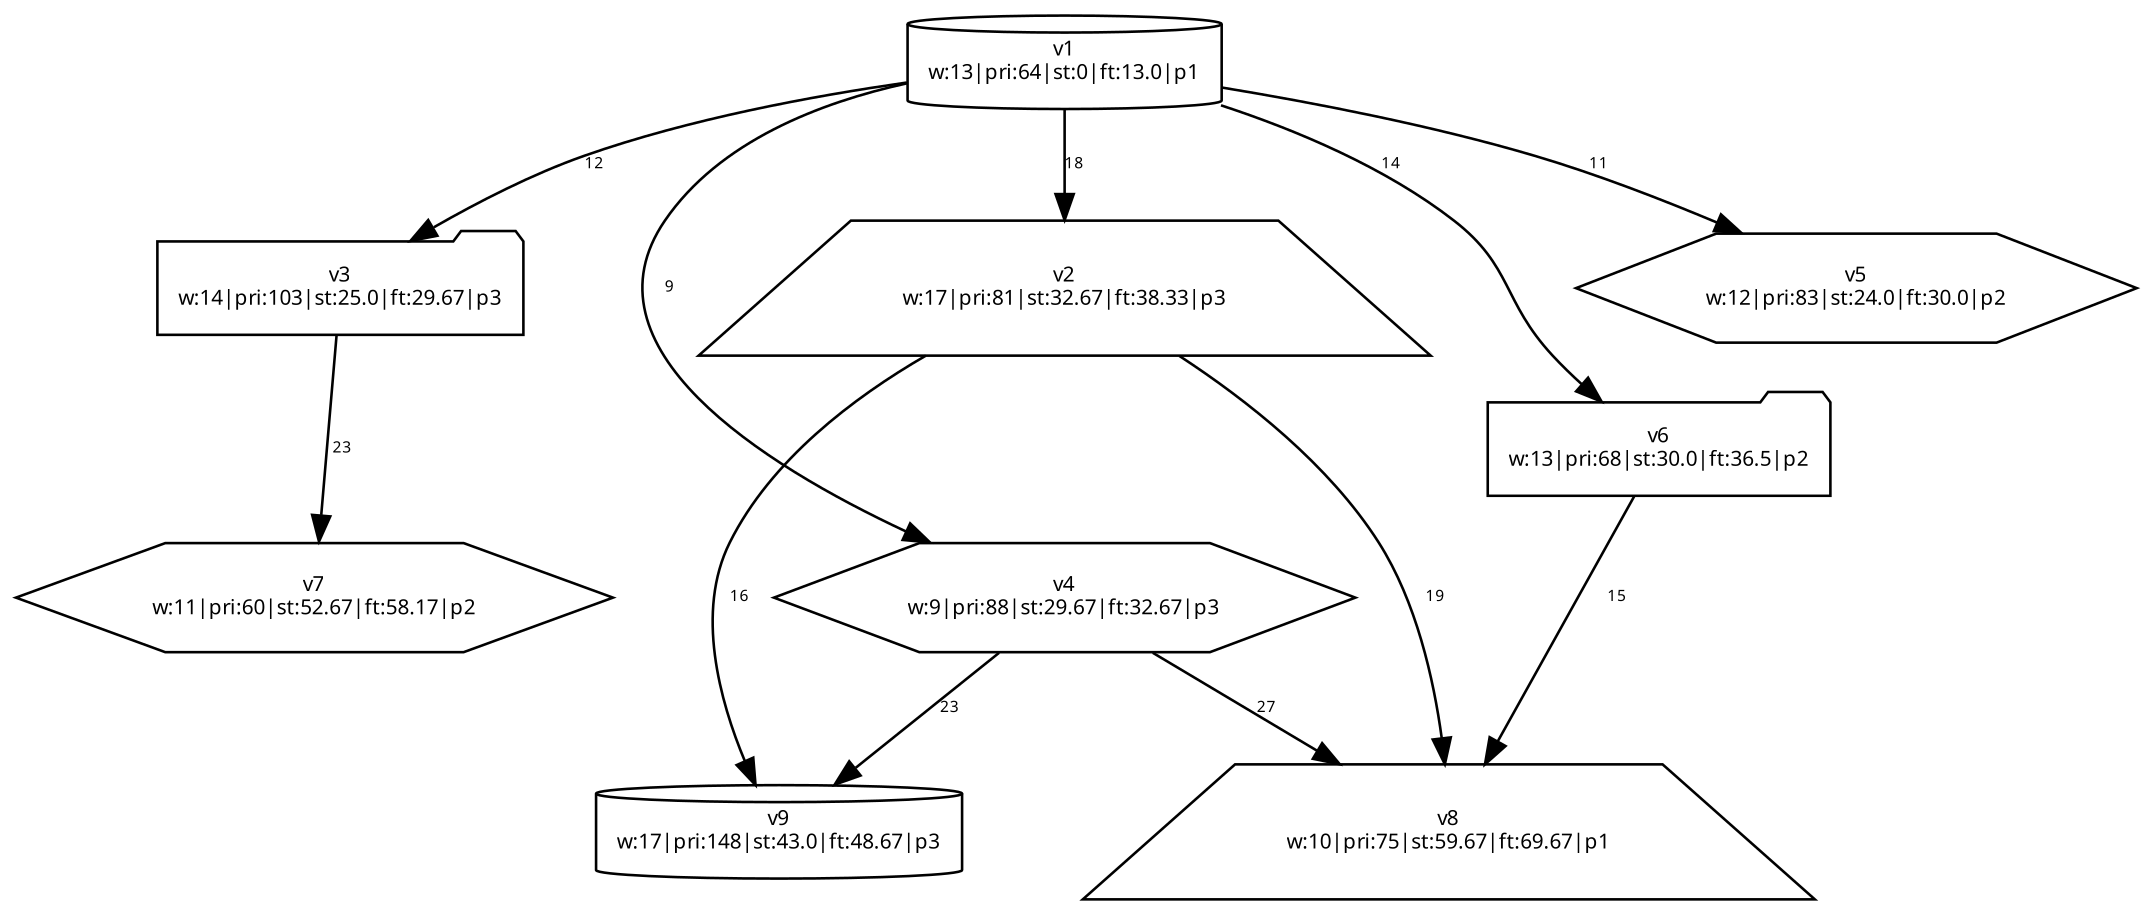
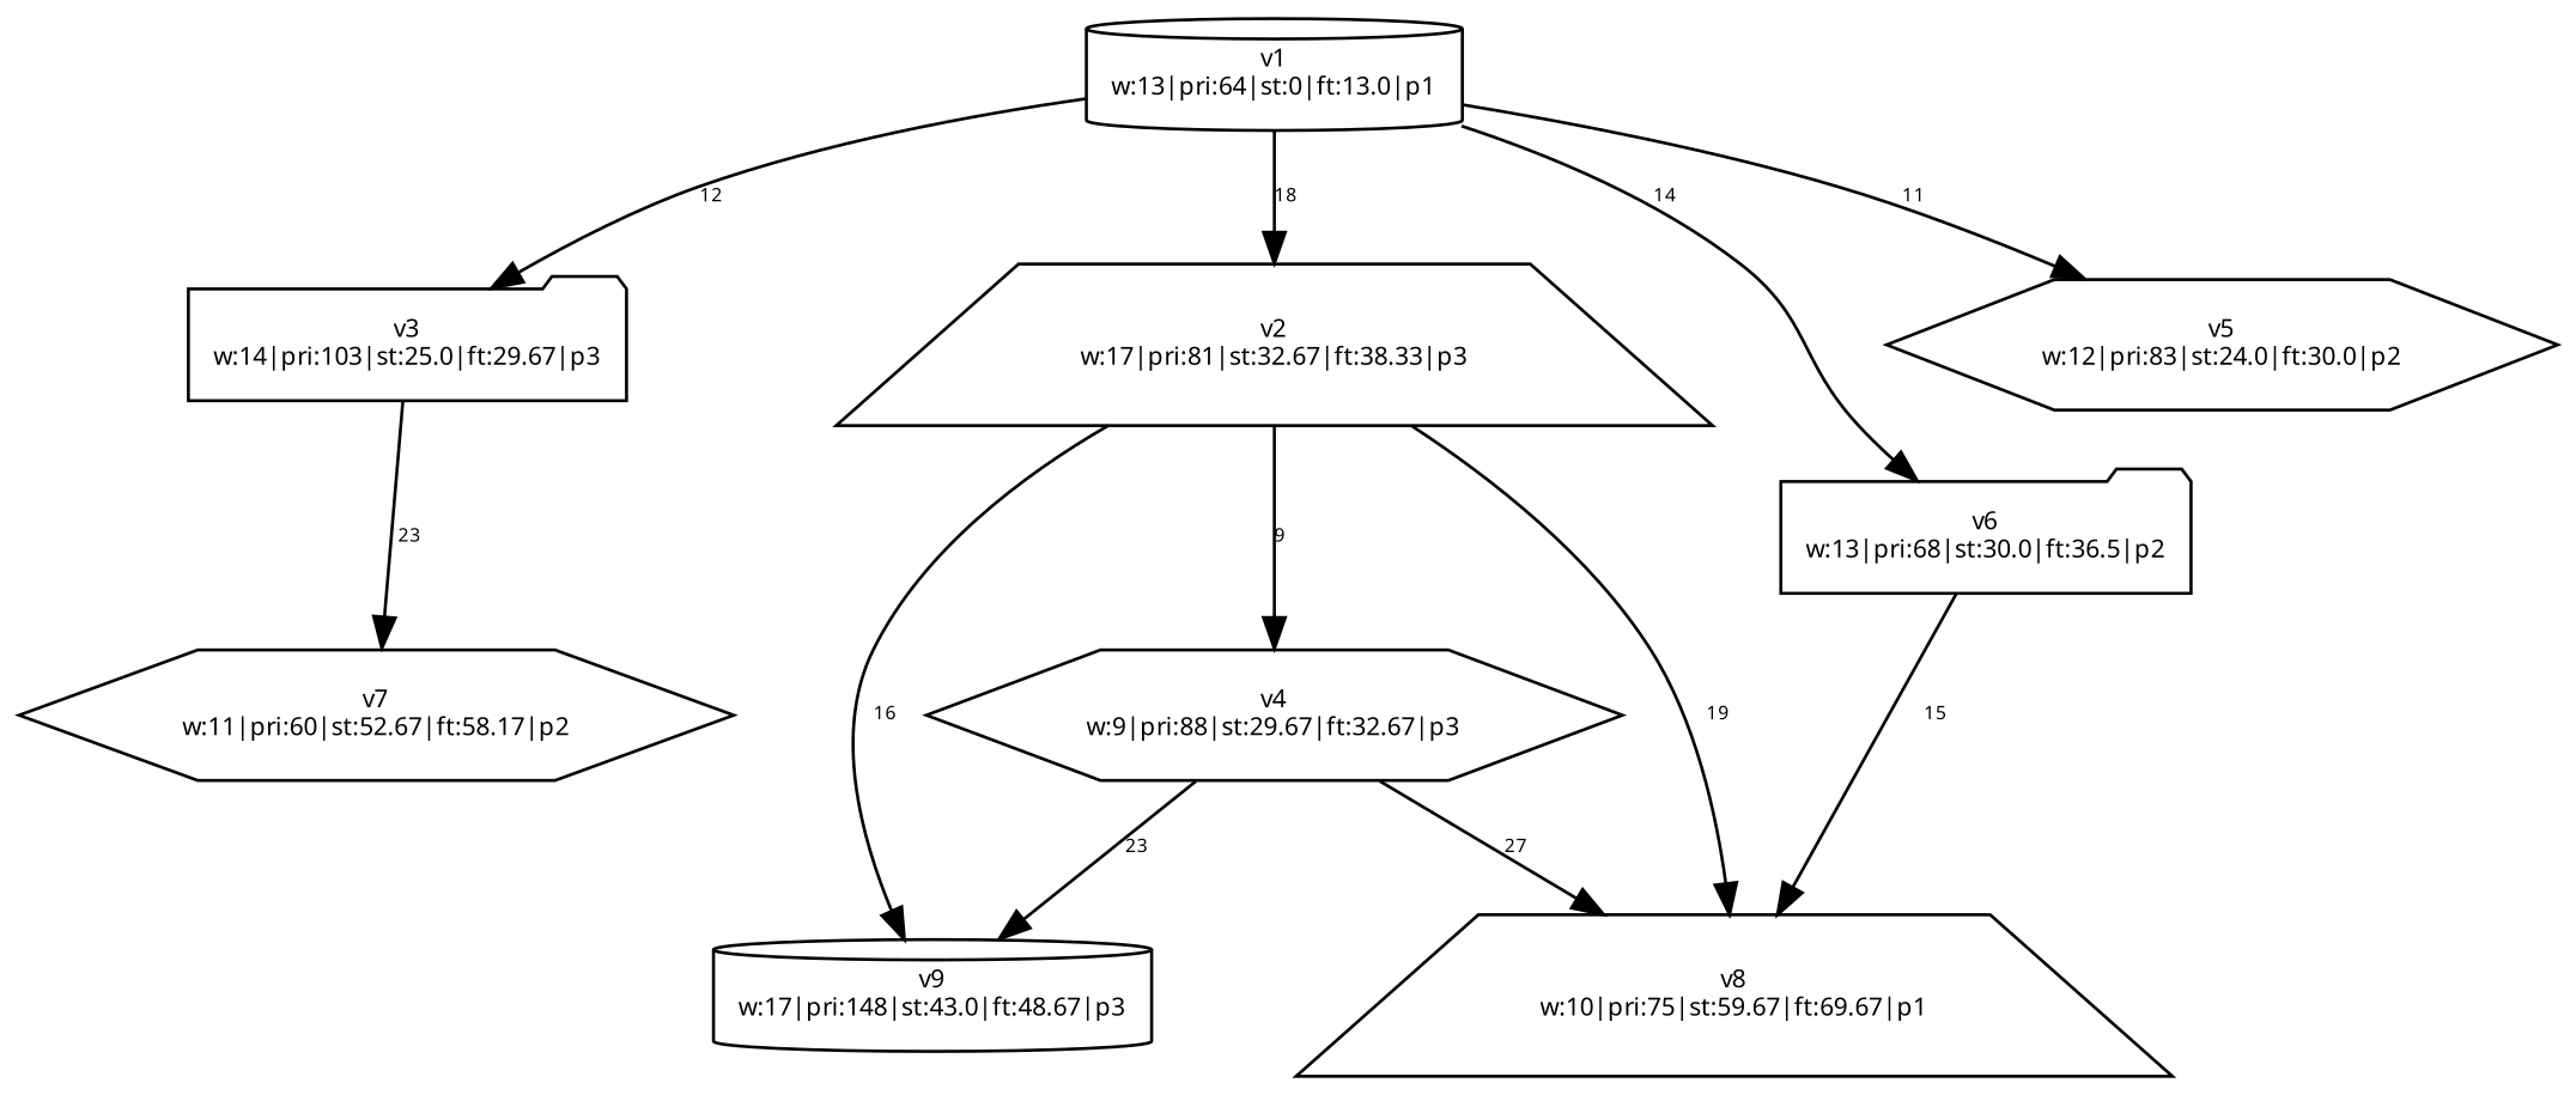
  digraph {
    fontname="Noto Sans"
    node [fontname="Noto Sans" fontsize=8.0 shape=hexagon]
    edge [constraint=true fontname="Noto Sans" fontsize=6.0]
    n1 [label="v1\nw:13|pri:64|st:0|ft:13.0|p1" shape=cylinder]
    n2 [label="v3\nw:14|pri:103|st:25.0|ft:29.67|p3" shape=folder]
    n3 [label="v4\nw:9|pri:88|st:29.67|ft:32.67|p3"]
    n4 [label="v5\nw:12|pri:83|st:24.0|ft:30.0|p2"]
    n5 [label="v2\nw:17|pri:81|st:32.67|ft:38.33|p3" shape=trapezium]
    n6 [label="v6\nw:13|pri:68|st:30.0|ft:36.5|p2" shape=folder]
    n7 [label="v7\nw:11|pri:60|st:52.67|ft:58.17|p2"]
    n8 [label="v9\nw:17|pri:148|st:43.0|ft:48.67|p3" shape=cylinder]
    n9 [label="v8\nw:10|pri:75|st:59.67|ft:69.67|p1" shape=trapezium]
    n1 -> n2 [label=12]
-   n1 -> n3 [label=9]
+   n5 -> n3 [label=9]
    n1 -> n4 [label=11]
    n1 -> n5 [label=18]
    n1 -> n6 [label=14]
    n2 -> n7 [label=23]
    n3 -> n8 [label=23]
    n3 -> n9 [label=27]
    n5 -> n8 [label=16]
    n5 -> n9 [label=19]
    n6 -> n9 [label=15]
  }
